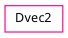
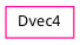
  digraph {
    rankdir=LR
    fontname="Noto Sans"
-   n1 [color=deeppink fillcolor=white fontname="Noto Sans" fontsize=10 height=0.2 label=Dvec2 shape=record style=filled width=0.4]
+   n1 [color=deeppink fillcolor=white fontname="Noto Sans" fontsize=10 height=0.2 label=Dvec4 shape=record style=filled width=0.4]
  }
